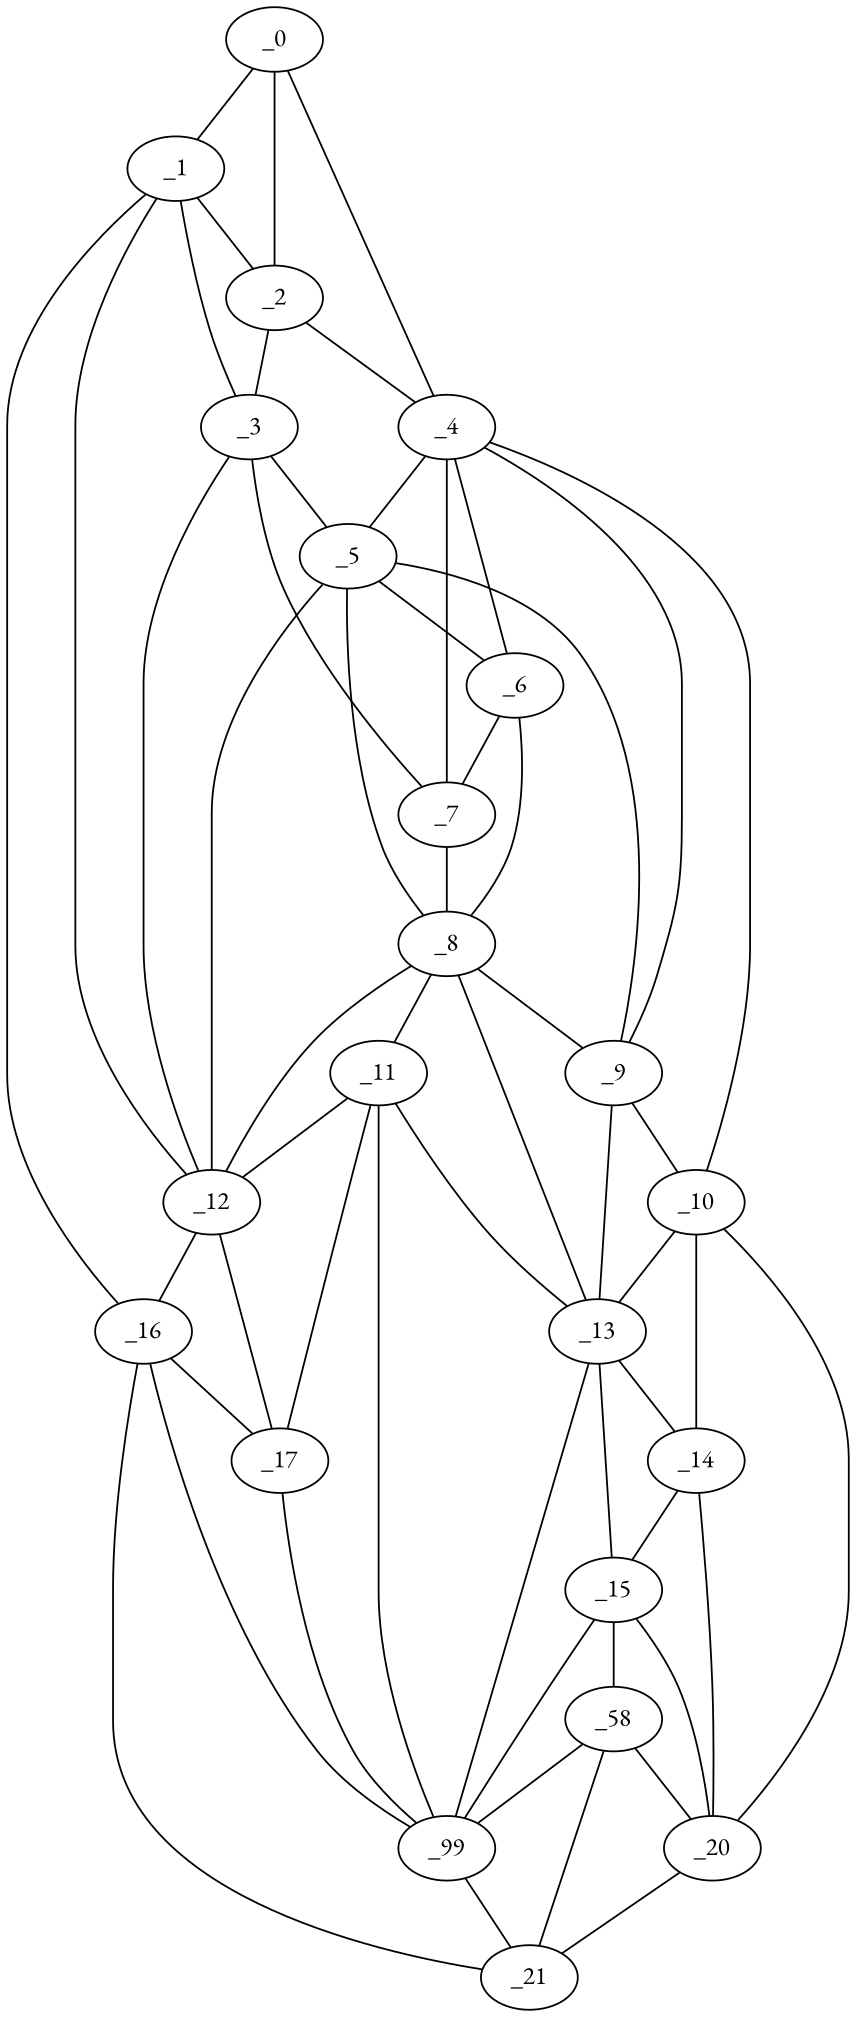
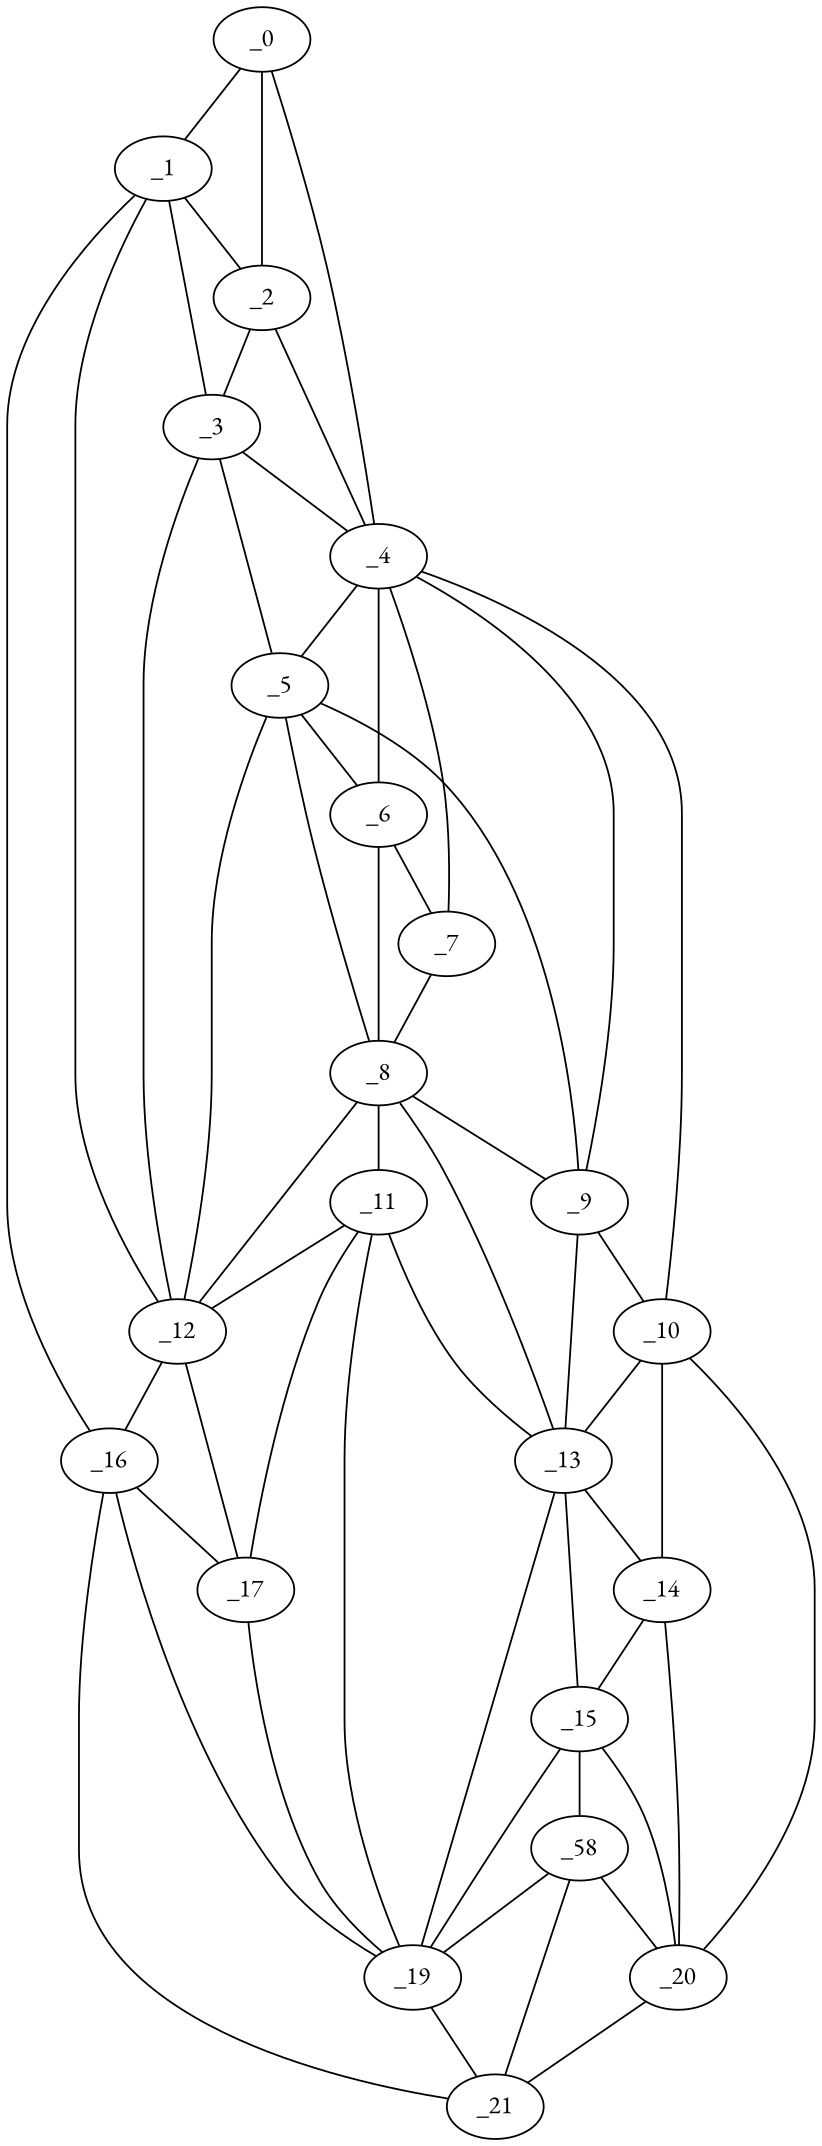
  graph {
    fontname="EB Garamond"
    node [fontname="EB Garamond" x=5 y=45]
    edge [fontname="EB Garamond" valence=2]
    _0 [y=36]
    _1
    _2 [x=17 y=38]
    _4 [x=35 y=28]
    _3 [x=32]
    _12 [x=87 y=86]
    _16 [x=104 y=97]
    _5 [x=38 y=46]
    _6 [x=48 y=39]
    _7 [x=52 y=35]
    _9 [x=68 y=33]
    _10 [x=79 y=29]
    _17 [x=105 y=81]
-   _19 [x=114 y=62 label=_99]
+   _19 [x=114 y=62]
    _21 [x=126 y=50]
    _8 [x=56 y=47]
    _13 [x=88 y=41]
    _14 [x=89 y=31]
    _20 [x=126 y=38]
    _11 [x=87 y=81]
    _15 [x=104 y=37]
    n22 [label=_58 x=114 y=43]
    _0 -- _1 [valence=1]
    _0 -- _2
    _0 -- _4 [valence=1]
    _1 -- _2
    _1 -- _3
    _1 -- _12
    _1 -- _16 [valence=1]
    _2 -- _4
    _2 -- _3
    _4 -- _5
    _4 -- _6
    _4 -- _7 [valence=1]
    _4 -- _9 [valence=1]
    _4 -- _10 [valence=1]
-   _3 -- _7
+   _3 -- _4
    _3 -- _12
    _3 -- _5 [valence=1]
    _12 -- _16
    _12 -- _17
    _16 -- _17 [valence=1]
    _16 -- _19
    _16 -- _21 [valence=1]
    _5 -- _12 [valence=1]
    _5 -- _6 [valence=1]
    _5 -- _9
    _5 -- _8
    _6 -- _7
    _6 -- _8 [valence=1]
    _7 -- _8 [valence=1]
    _9 -- _10
    _9 -- _13
    _10 -- _13
    _10 -- _14
    _10 -- _20 [valence=1]
    _17 -- _19
    _19 -- _21
    _8 -- _12
    _8 -- _9
    _8 -- _13
    _8 -- _11 [valence=1]
    _13 -- _19
    _13 -- _14
    _13 -- _15 [valence=1]
    _14 -- _20
    _14 -- _15
    _20 -- _21 [valence=1]
    _11 -- _12
    _11 -- _17 [valence=1]
    _11 -- _19 [valence=1]
    _11 -- _13
    _15 -- _19 [valence=1]
    _15 -- _20 [valence=1]
    _15 -- n22
    n22 -- _19 [valence=1]
    n22 -- _21
    n22 -- _20 [valence=1]
  }
